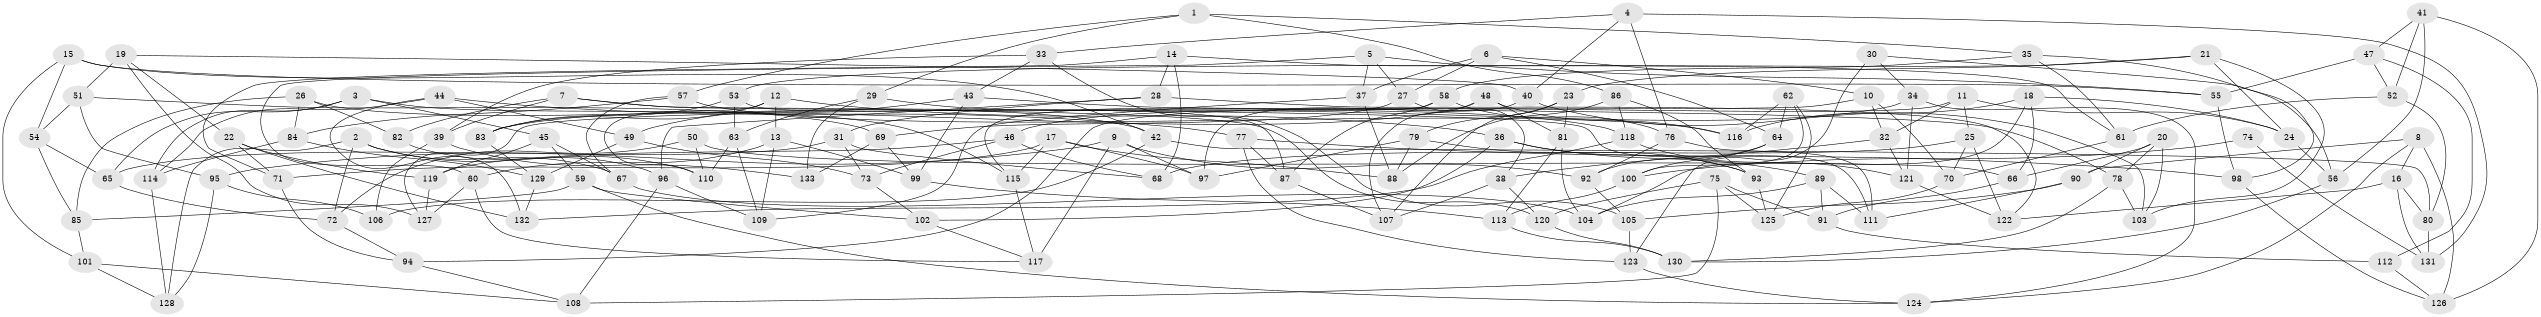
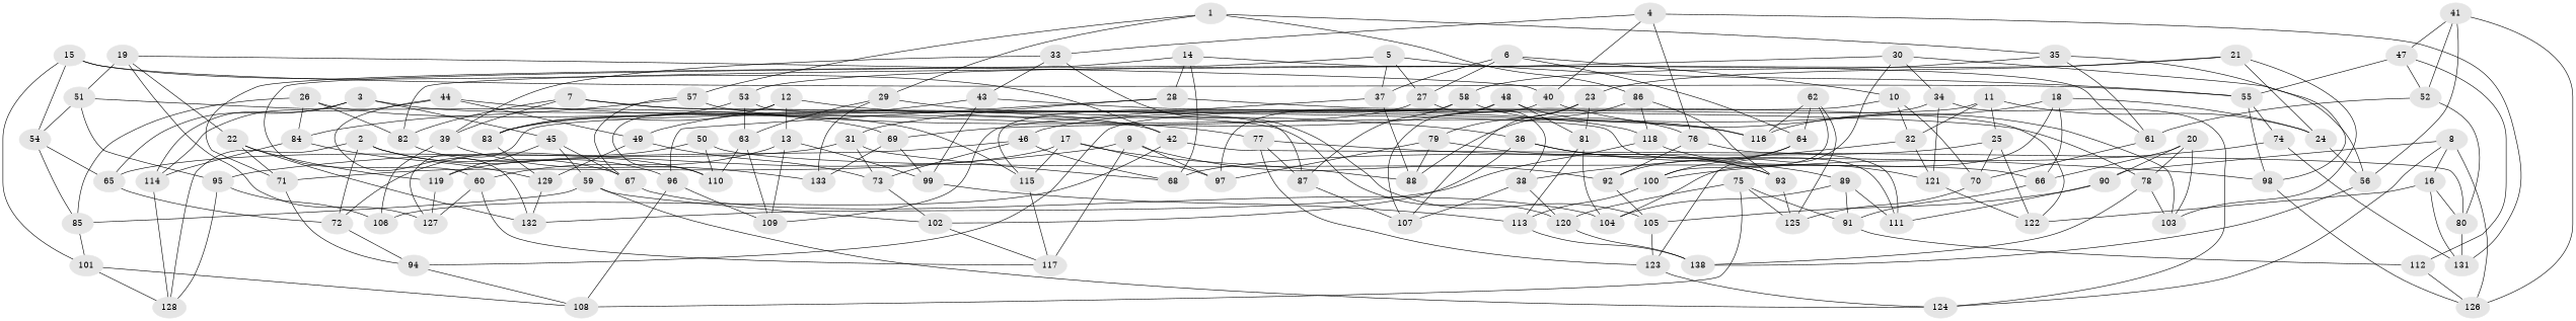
  graph {
    node [color=gray90 style=filled]
    1
    29
    35
    57
    86
    63
    118
    133
    61
    58
    98
    67
    116
    84
    88
    93
    2
    72
    110
    128
    104
    94
    3
    45
    65
    114
    115
    119
    59
    117
    4
    33
    40
    76
    131
    39
    43
    105
    97
    103
    111
    92
    5
    27
    37
    55
    60
    38
    69
    109
    74
    127
    6
    10
    64
    32
    70
    100
    7
    82
    120
    106
    96
-   130
+   130 [label=138]
    8
    16
    90
    124
    126
    80
    122
    9
    95
    121
    125
    11
    24
    25
    56
    68
    108
    12
    13
    36
    83
    99
    89
    102
    129
    113
    14
    28
    71
    31
    15
    42
    54
    101
    85
    17
    18
    66
    91
    19
    22
    51
    132
    20
    78
    21
    23
    53
    79
    81
    107
    87
    26
    73
    30
    34
    123
    46
    49
    41
    47
    52
    112
    44
    77
    48
    50
    62
    75
    1 -- 29
    1 -- 35
    1 -- 57
    1 -- 86
    29 -- 63
    29 -- 118
    29 -- 133
    35 -- 61
    35 -- 58
    35 -- 98
    57 -- 67
    57 -- 116
    57 -- 84
    86 -- 118
    86 -- 88
    86 -- 93
    63 -- 110
    63 -- 109
    118 -- 121
    118 -- 132
    61 -- 70
    58 -- 115
    58 -- 76
    58 -- 87
    98 -- 126
    67 -- 104
    84 -- 114
    84 -- 129
    93 -- 125
    2 -- 67
    2 -- 72
    2 -- 110
    2 -- 128
    72 -- 94
    94 -- 108
    3 -- 45
    3 -- 65
    3 -- 114
    3 -- 115
    45 -- 67
    45 -- 119
    45 -- 59
    65 -- 72
    114 -- 128
    115 -- 117
    119 -- 127
    59 -- 124
    59 -- 102
    59 -- 85
    4 -- 33
    4 -- 40
    4 -- 76
    4 -- 131
    33 -- 39
    33 -- 43
    33 -- 105
    40 -- 97
    40 -- 103
    76 -- 111
    76 -- 92
    39 -- 133
    39 -- 106
    43 -- 99
    43 -- 78
    43 -- 49
    105 -- 123
    92 -- 105
    5 -- 27
    5 -- 37
    5 -- 55
    5 -- 60
    27 -- 38
    27 -- 69
    37 -- 88
    37 -- 109
    55 -- 98
+   55 -- 74
    60 -- 117
    60 -- 127
    38 -- 120
    38 -- 107
    69 -- 133
    69 -- 99
    74 -- 131
    74 -- 100
    6 -- 27
    6 -- 37
    6 -- 10
    6 -- 64
    10 -- 127
    10 -- 32
    10 -- 70
    64 -- 92
    64 -- 100
    32 -- 38
    32 -- 121
    70 -- 125
    100 -- 113
    7 -- 39
    7 -- 111
    7 -- 82
    7 -- 120
    82 -- 96
    120 -- 130
    96 -- 109
    96 -- 108
    8 -- 16
    8 -- 90
    8 -- 124
    8 -- 126
    16 -- 131
    16 -- 80
    16 -- 122
    90 -- 105
    90 -- 111
    80 -- 131
    9 -- 117
    9 -- 97
    9 -- 92
    9 -- 95
    95 -- 128
    95 -- 106
    121 -- 122
    11 -- 94
    11 -- 32
    11 -- 24
    11 -- 25
    24 -- 56
    25 -- 70
    25 -- 122
    25 -- 68
    56 -- 130
    12 -- 110
    12 -- 13
    12 -- 36
    12 -- 83
    13 -- 60
    13 -- 109
    13 -- 99
    36 -- 93
    36 -- 89
    36 -- 102
    83 -- 129
    99 -- 113
    89 -- 104
    89 -- 111
    89 -- 91
    102 -- 117
    129 -- 132
    113 -- 130
    14 -- 61
    14 -- 68
    14 -- 28
    14 -- 71
    28 -- 96
    28 -- 122
    28 -- 31
    71 -- 94
    31 -- 65
    31 -- 68
    31 -- 73
    15 -- 55
    15 -- 42
    15 -- 54
    15 -- 101
    42 -- 106
    42 -- 80
    54 -- 65
    54 -- 85
    101 -- 128
    101 -- 108
    85 -- 101
    17 -- 88
    17 -- 115
    17 -- 97
    17 -- 71
    18 -- 116
    18 -- 104
    18 -- 24
    18 -- 66
    66 -- 91
    91 -- 112
    19 -- 40
    19 -- 127
    19 -- 22
    19 -- 51
    22 -- 119
    22 -- 71
    22 -- 132
    51 -- 69
    51 -- 95
    51 -- 54
    20 -- 103
    20 -- 90
    20 -- 66
    20 -- 78
    78 -- 103
    78 -- 130
    21 -- 103
    21 -- 24
    21 -- 23
    21 -- 53
    23 -- 79
    23 -- 81
    23 -- 107
    53 -- 63
    53 -- 83
    53 -- 87
    79 -- 88
    79 -- 93
    79 -- 97
    81 -- 104
    81 -- 113
    87 -- 107
    26 -- 84
    26 -- 82
    26 -- 42
    26 -- 85
    73 -- 102
+   30 -- 82
    30 -- 56
    30 -- 34
    30 -- 123
    34 -- 124
    34 -- 121
    34 -- 46
    123 -- 124
    46 -- 119
    46 -- 68
    46 -- 73
    49 -- 129
    49 -- 73
    41 -- 126
    41 -- 56
    41 -- 47
    41 -- 52
    47 -- 55
    47 -- 52
    47 -- 112
    52 -- 61
    52 -- 80
    112 -- 126
    44 -- 114
    44 -- 132
    44 -- 49
    44 -- 77
    77 -- 98
    77 -- 87
    77 -- 123
    48 -- 116
    48 -- 83
    48 -- 81
    48 -- 107
    50 -- 72
    50 -- 110
    50 -- 66
    62 -- 116
    62 -- 64
    62 -- 100
    62 -- 125
    75 -- 120
    75 -- 125
    75 -- 108
    75 -- 91
  }
